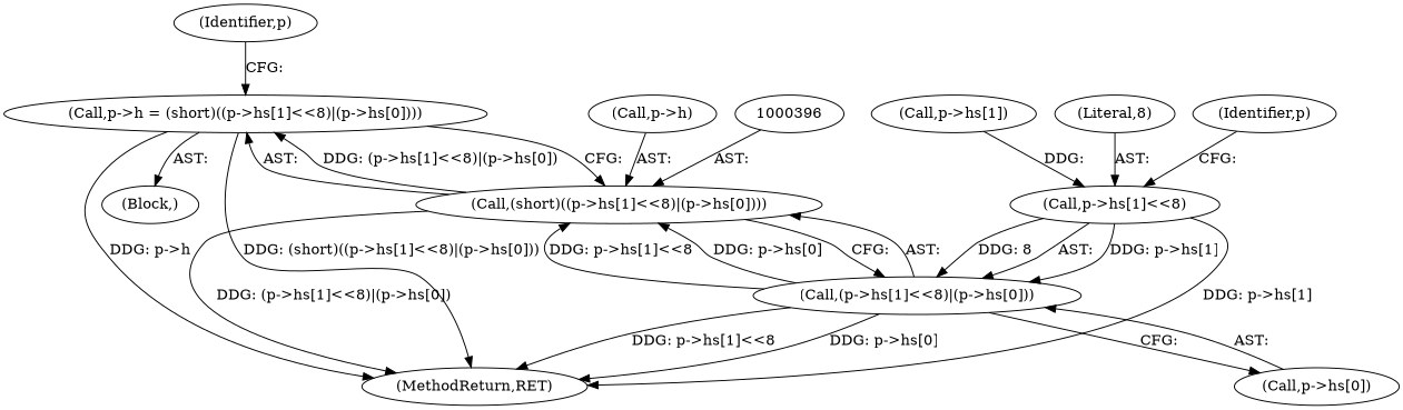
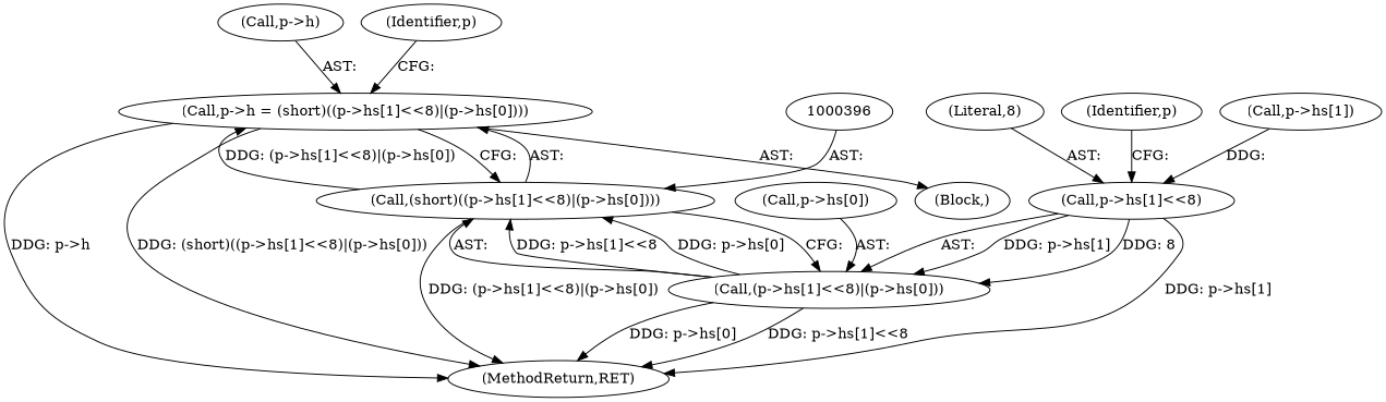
  digraph {
    n1 [label="(Call,p->h = (short)((p->hs[1]<<8)|(p->hs[0])))"]
    n2 [label="(Call,(short)((p->hs[1]<<8)|(p->hs[0])))"]
    n3 [label="(MethodReturn,RET)"]
    n4 [label="(Block,)"]
    n5 [label="(Call,(p->hs[1]<<8)|(p->hs[0]))"]
    n6 [label="(Call,p->hs[0])"]
    n7 [label="(Call,p->hs[1]<<8)"]
    n8 [label="(Literal,8)"]
    n9 [label="(Call,p->h)"]
    n10 [label="(Identifier,p)"]
    n11 [label="(Call,p->hs[1])"]
    n12 [label="(Identifier,p)"]
    1000396
    n1 -> n2 [label="CFG: "]
    n1 -> n3 [label="DDG: p->h"]
    n1 -> n3 [label="DDG: (short)((p->hs[1]<<8)|(p->hs[0]))"]
    n1 -> n4 [label="AST: "]
    n2 -> n1 [label="AST: "]
    n2 -> n1 [label="DDG: (p->hs[1]<<8)|(p->hs[0])"]
    n2 -> n3 [label="DDG: (p->hs[1]<<8)|(p->hs[0])"]
    n2 -> n5 [label="CFG: "]
    n5 -> n2 [label="AST: "]
    n5 -> n2 [label="DDG: p->hs[1]<<8"]
    n5 -> n2 [label="DDG: p->hs[0]"]
    n5 -> n3 [label="DDG: p->hs[0]"]
    n5 -> n3 [label="DDG: p->hs[1]<<8"]
-   n5 -> n6 [label="CFG: "]
    n6 -> n5 [label="AST: "]
    n7 -> n3 [label="DDG: p->hs[1]"]
    n7 -> n5 [label="AST: "]
    n7 -> n5 [label="DDG: p->hs[1]"]
    n7 -> n5 [label="DDG: 8"]
    n8 -> n7 [label="AST: "]
-   n9 -> n2 [label="AST: "]
+   n9 -> n1 [label="AST: "]
    n10 -> n7 [label="CFG: "]
    n11 -> n7 [label="DDG: "]
    n12 -> n1 [label="CFG: "]
    1000396 -> n2 [label="AST: "]
  }
